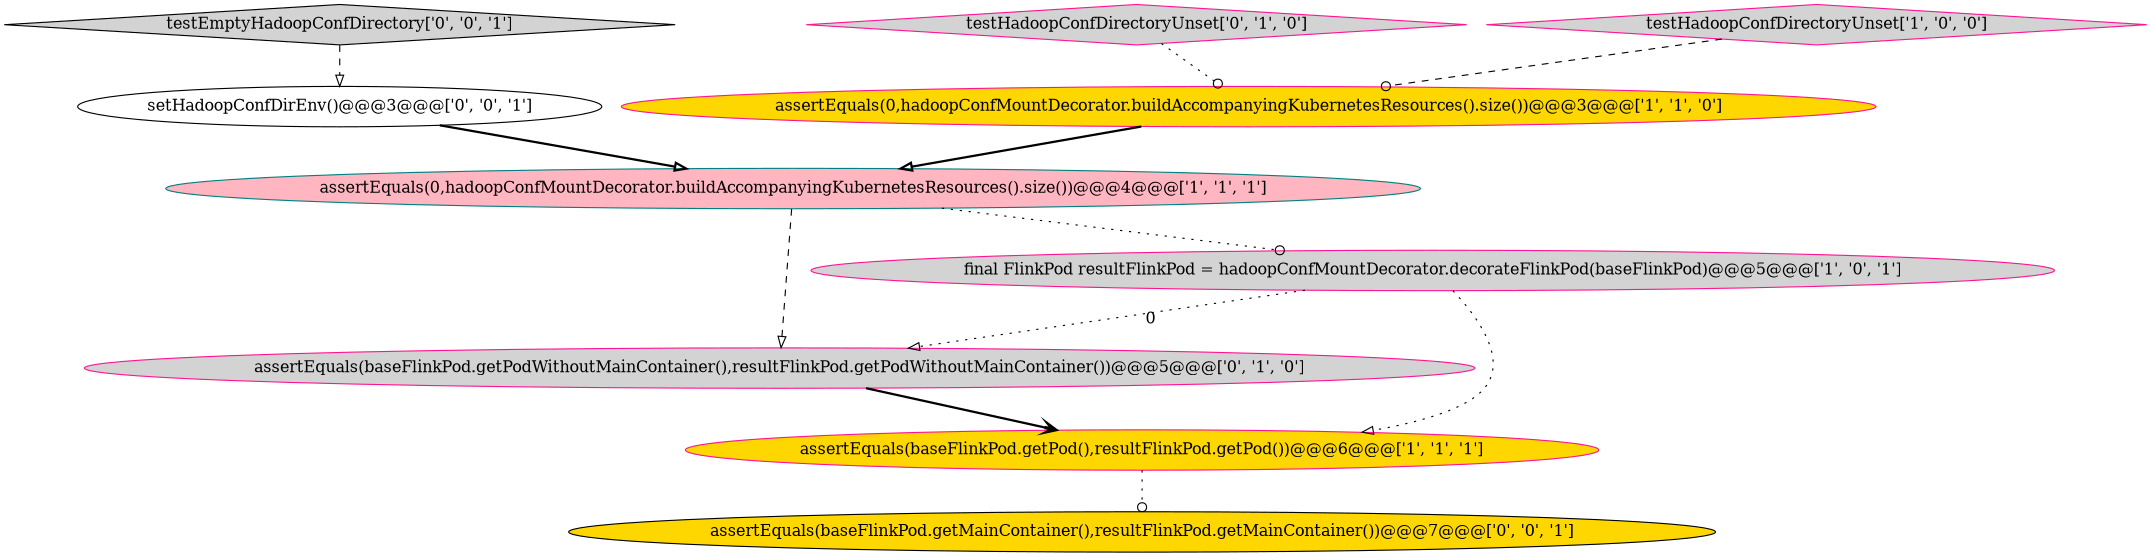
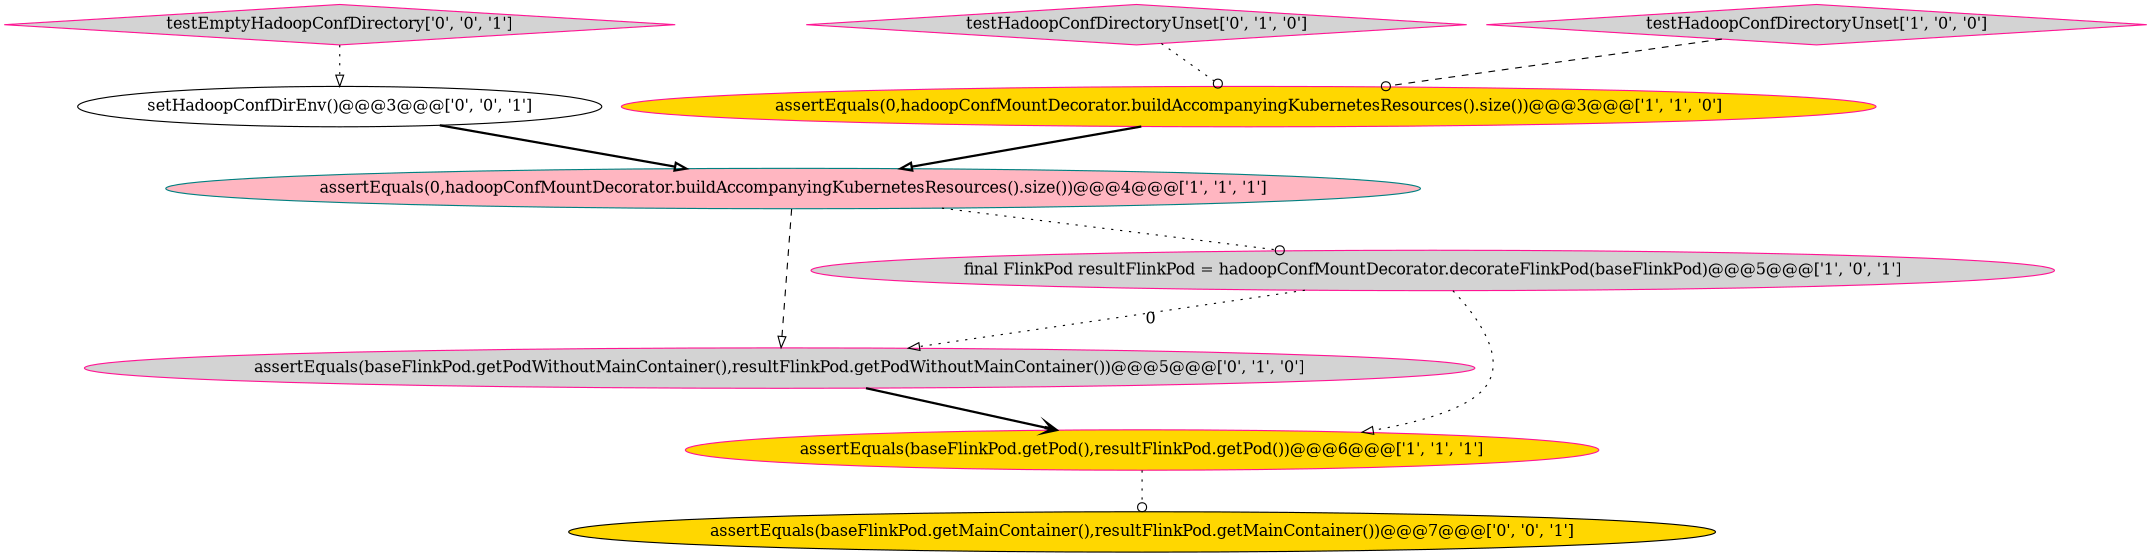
  digraph {
    node [color=deeppink fillcolor=lightgrey shape=ellipse style=filled]
    edge [arrowhead=onormal style=dotted]
    n1 [fillcolor=gold label="assertEquals(0,hadoopConfMountDecorator.buildAccompanyingKubernetesResources().size())@@@3@@@['1', '1', '0']"]
    n2 [color=teal fillcolor=lightpink label="assertEquals(0,hadoopConfMountDecorator.buildAccompanyingKubernetesResources().size())@@@4@@@['1', '1', '1']"]
    n3 [label="assertEquals(baseFlinkPod.getPodWithoutMainContainer(),resultFlinkPod.getPodWithoutMainContainer())@@@5@@@['0', '1', '0']"]
    n4 [label="final FlinkPod resultFlinkPod = hadoopConfMountDecorator.decorateFlinkPod(baseFlinkPod)@@@5@@@['1', '0', '1']"]
    n5 [fillcolor=gold label="assertEquals(baseFlinkPod.getPod(),resultFlinkPod.getPod())@@@6@@@['1', '1', '1']"]
    n6 [color=black fillcolor=gold label="assertEquals(baseFlinkPod.getMainContainer(),resultFlinkPod.getMainContainer())@@@7@@@['0', '0', '1']"]
    n7 [label="testHadoopConfDirectoryUnset['0', '1', '0']" shape=diamond]
    n8 [color=black fillcolor=white label="setHadoopConfDirEnv()@@@3@@@['0', '0', '1']"]
-   n9 [color=black label="testEmptyHadoopConfDirectory['0', '0', '1']" shape=diamond]
+   n9 [label="testEmptyHadoopConfDirectory['0', '0', '1']" shape=diamond]
    n10 [label="testHadoopConfDirectoryUnset['1', '0', '0']" shape=diamond]
    n1 -> n2 [style=bold]
    n2 -> n3 [style=dashed]
    n2 -> n4 [arrowhead=odot]
    n3 -> n5 [arrowhead=vee style=bold]
    n4 -> n3 [label=0]
    n4 -> n5
    n5 -> n6 [arrowhead=odot]
    n7 -> n1 [arrowhead=odot]
    n8 -> n2 [style=bold]
-   n9 -> n8 [style=dashed]
+   n9 -> n8
    n10 -> n1 [arrowhead=odot style=dashed]
  }
